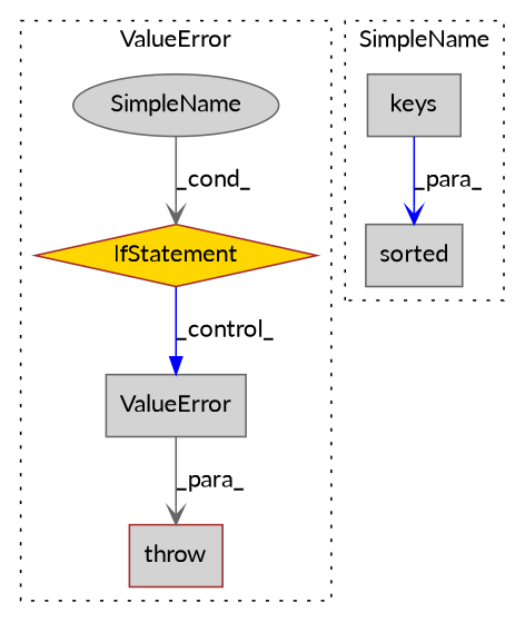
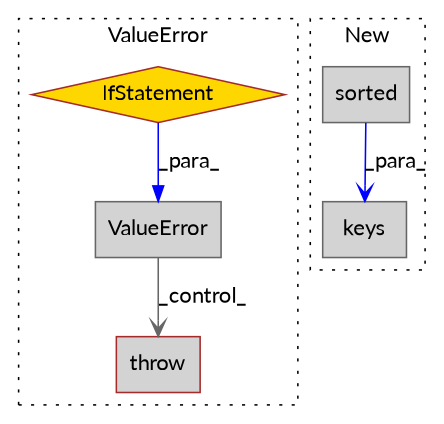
  digraph {
    fontname=Lato
    node [a=32 color=gray40 fillcolor=lightgrey fontname=Lato l=6 shape=box style=filled]
    edge [arrowhead=vee color=gray40 fontname=Lato]
    n1 [l="11,1" label=ValueError s="938,976"]
    n2 [a=53 color=brown label=throw s=932]
-   n3 [a=42 label=SimpleName shape=ellipse l=""]
    n4 [a=25 color=brown fillcolor=gold l="8,2" label=IfStatement s="895,922" shape=diamond]
    n5 [l="7,1" label=sorted s="1071,1089"]
    n6 [label=keys s=1083]
    subgraph cluster_1 {
      label=ValueError
      style=dotted
      n1
      n2
-     n3
      n4
    }
    subgraph cluster_2 {
-     label=SimpleName
+     label=New
      style=dotted
      n5
      n6
    }
-   n1 -> n2 [label=_para_]
-   n3 -> n4 [label=_cond_]
-   n4 -> n1 [arrowhead=normal color=blue label=_control_]
-   n6 -> n5 [color=blue label=_para_]
+   n1 -> n2 [label=_control_]
+   n4 -> n1 [arrowhead=normal color=blue label=_para_]
+   n5 -> n6 [color=blue label=_para_]
  }
